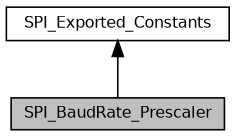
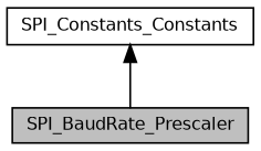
  digraph {
    rankdir=TB
    node [color=black fontname=Helvetica fontsize=10 shape=record style=filled]
-   n1 [fillcolor=white height=0.2 label=SPI_Exported_Constants width=0.4]
+   n1 [fillcolor=white height=0.2 label=SPI_Constants_Constants width=0.4]
    n2 [fillcolor=grey75 fontcolor=black height=0.2 label=SPI_BaudRate_Prescaler width=0.4]
    n1 -> n2 [dir=back fontname=Helvetica fontsize=10 labelfontname=Helvetica labelfontsize=10 shape=plaintext style=solid]
  }
